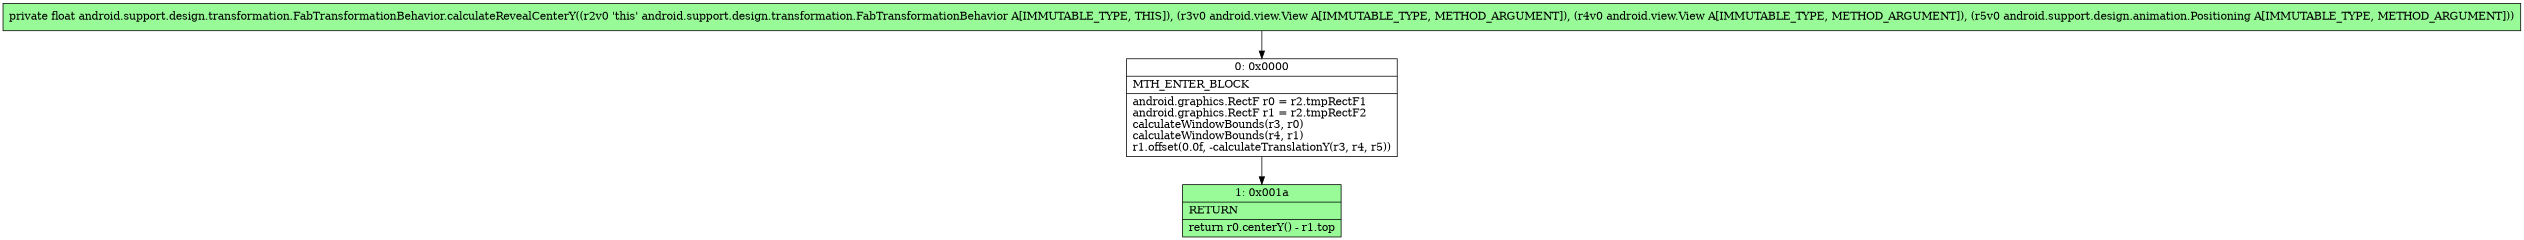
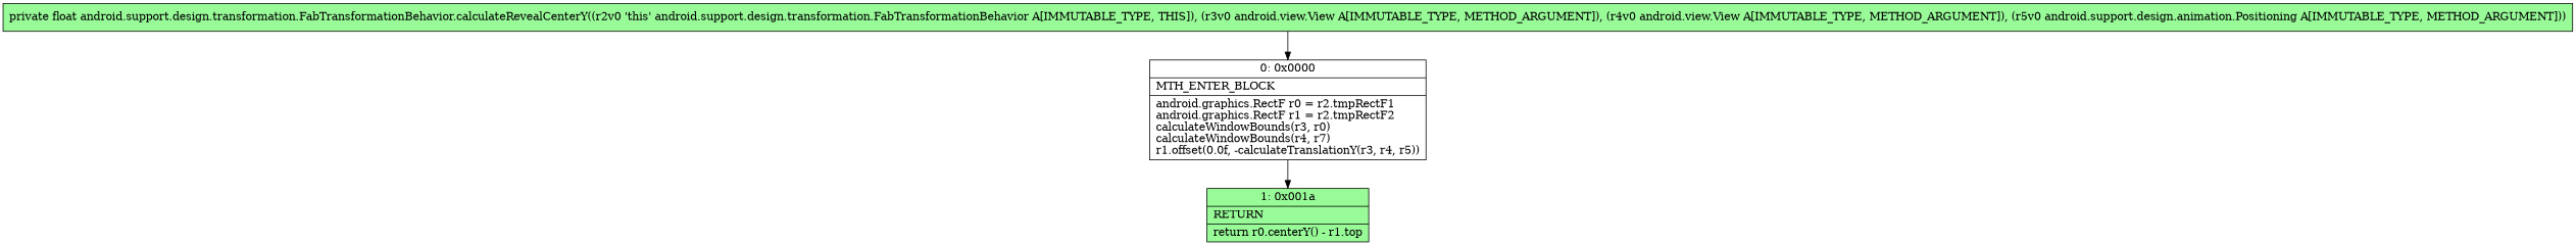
  digraph {
    node [shape=record style=filled fillcolor=palegreen]
-   n1 [label="{0\:\ 0x0000|MTH_ENTER_BLOCK\l|android.graphics.RectF r0 = r2.tmpRectF1\landroid.graphics.RectF r1 = r2.tmpRectF2\lcalculateWindowBounds(r3, r0)\lcalculateWindowBounds(r4, r1)\lr1.offset(0.0f, \-calculateTranslationY(r3, r4, r5))\l}" fillcolor=white]
+   n1 [label="{0\:\ 0x0000|MTH_ENTER_BLOCK\l|android.graphics.RectF r0 = r2.tmpRectF1\landroid.graphics.RectF r1 = r2.tmpRectF2\lcalculateWindowBounds(r3, r0)\lcalculateWindowBounds(r4, r7)\lr1.offset(0.0f, \-calculateTranslationY(r3, r4, r5))\l}" fillcolor=white]
    n2 [label="{1\:\ 0x001a|RETURN\l|return r0.centerY() \- r1.top\l}"]
    n3 [label="{private float android.support.design.transformation.FabTransformationBehavior.calculateRevealCenterY((r2v0 'this' android.support.design.transformation.FabTransformationBehavior A[IMMUTABLE_TYPE, THIS]), (r3v0 android.view.View A[IMMUTABLE_TYPE, METHOD_ARGUMENT]), (r4v0 android.view.View A[IMMUTABLE_TYPE, METHOD_ARGUMENT]), (r5v0 android.support.design.animation.Positioning A[IMMUTABLE_TYPE, METHOD_ARGUMENT])) }"]
    n1 -> n2
    n3 -> n1
  }
